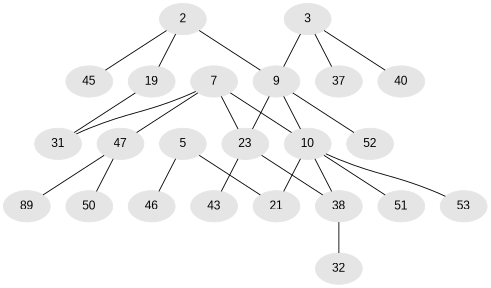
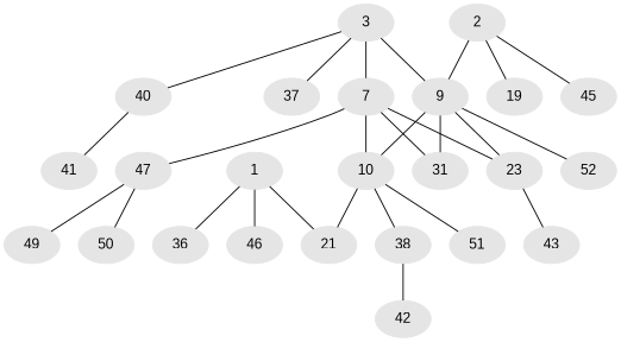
  graph {
    fontname="Liberation Sans"
    node [color=gray90 fontname="Liberation Sans" style=filled]
    edge [fontname="Liberation Sans"]
-   1 [label=5]
+   1
    21
+   36
    46
    9 [super="+5"]
    2
    19 [super="+17"]
    45
    7 [super="+4"]
    n10 [label=10 super="+10"]
    23 [super="+6"]
    31
    47 [super="+32+39+44"]
    52 [super="+34"]
    3
    37
    40 [super="+33+35"]
+   41
    38 [super="+24+29"]
    51
-   53
    43
-   49 [super="+25" label=89]
+   49 [super="+25"]
    50
-   42 [label=32]
+   42
    1 -- 21
+   1 -- 36
    1 -- 46
    9 -- n10
    9 -- 23 [weight=2]
-   19 -- 31
+   9 -- 31
    9 -- 52
    2 -- 9 [weight=2]
    2 -- 19
    2 -- 45
    7 -- n10 [weight=2]
    7 -- 23
    7 -- 31
    7 -- 47
    n10 -- 21
    n10 -- 38
    n10 -- 51
-   n10 -- 53
-   23 -- 38
    23 -- 43
    47 -- 49
    47 -- 50
    3 -- 9 [weight=2]
+   3 -- 7
    3 -- 37
    3 -- 40
+   40 -- 41
    38 -- 42
  }
